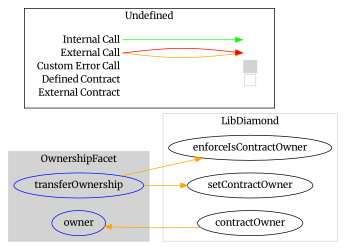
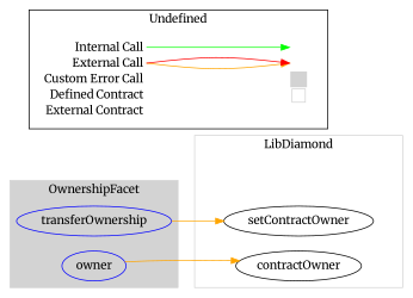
  digraph {
    compound=true
    fontname=Merriweather
    rankdir=LR
    node [fontname=Merriweather]
    edge [color=orange fontname=Merriweather]
    n1 [color=blue label=transferOwnership]
    n2 [color=blue label=owner]
-   n3 [label=enforceIsContractOwner]
    n4 [label=setContractOwner]
    n5 [label=contractOwner]
    n6 [label=<<table border="0" cellpadding="2" cellspacing="0" cellborder="0">   <tr><td align="right" port="i1">Internal Call</td></tr>   <tr><td align="right" port="i2">External Call</td></tr>   <tr><td align="right" port="i2">Custom Error Call</td></tr>   <tr><td align="right" port="i3">Defined Contract</td></tr>   <tr><td align="right" port="i4">External Contract</td></tr>   </table>> shape=plaintext]
    n7 [label=<<table border="0" cellpadding="2" cellspacing="0" cellborder="0">   <tr><td port="i1">&nbsp;&nbsp;&nbsp;</td></tr>   <tr><td port="i2">&nbsp;&nbsp;&nbsp;</td></tr>   <tr><td port="i3" bgcolor="lightgray">&nbsp;&nbsp;&nbsp;</td></tr>   <tr><td port="i4">     <table border="1" cellborder="0" cellspacing="0" cellpadding="7" color="lightgray">       <tr>        <td></td>       </tr>      </table>   </td></tr>   </table>> shape=plaintext]
    subgraph cluster_1 {
      bgcolor=lightgray
      color=lightgray
      label=OwnershipFacet
      style=filled
      n1
      n2
    }
    subgraph cluster_2 {
      color=lightgray
      label=LibDiamond
-     n3
      n4
      n5
    }
    subgraph cluster_3 {
      label=Undefined
      n6
      n7
    }
-   n1 -> n3
    n1 -> n4
-   n5 -> n2
+   n2 -> n5
    n6 -> n7 [color=green headport="i1:w" tailport="i1:e"]
    n6 -> n7 [headport="i2:w" tailport="i2:e"]
    n6 -> n7 [color=red headport="i2:w" tailport="i2:e"]
  }
